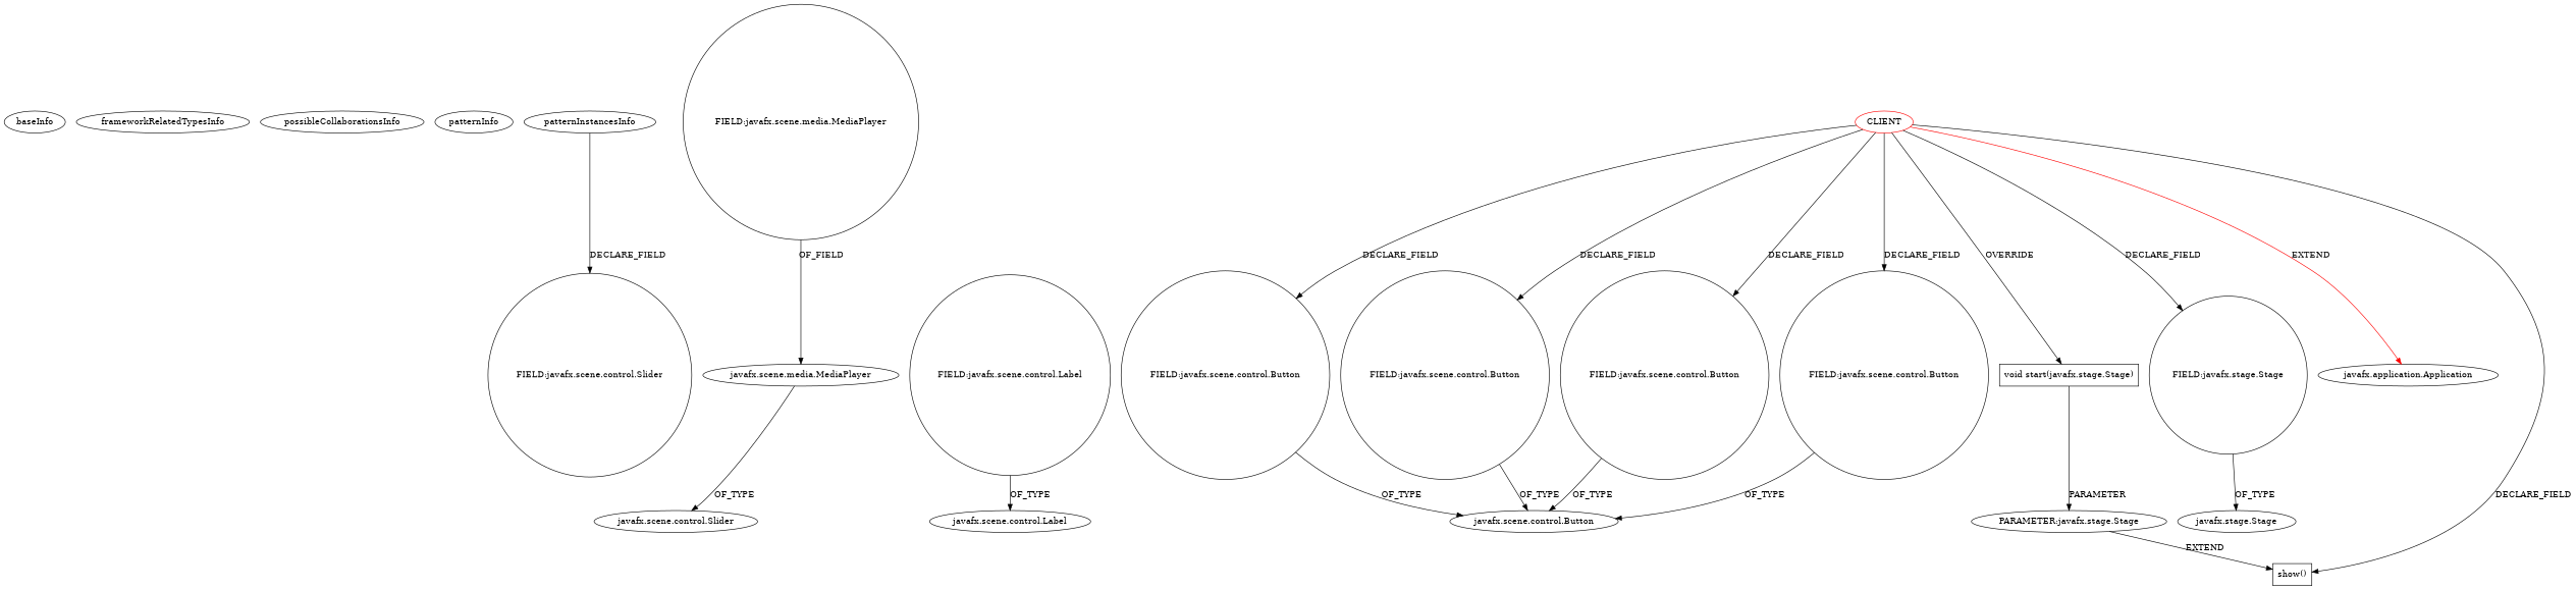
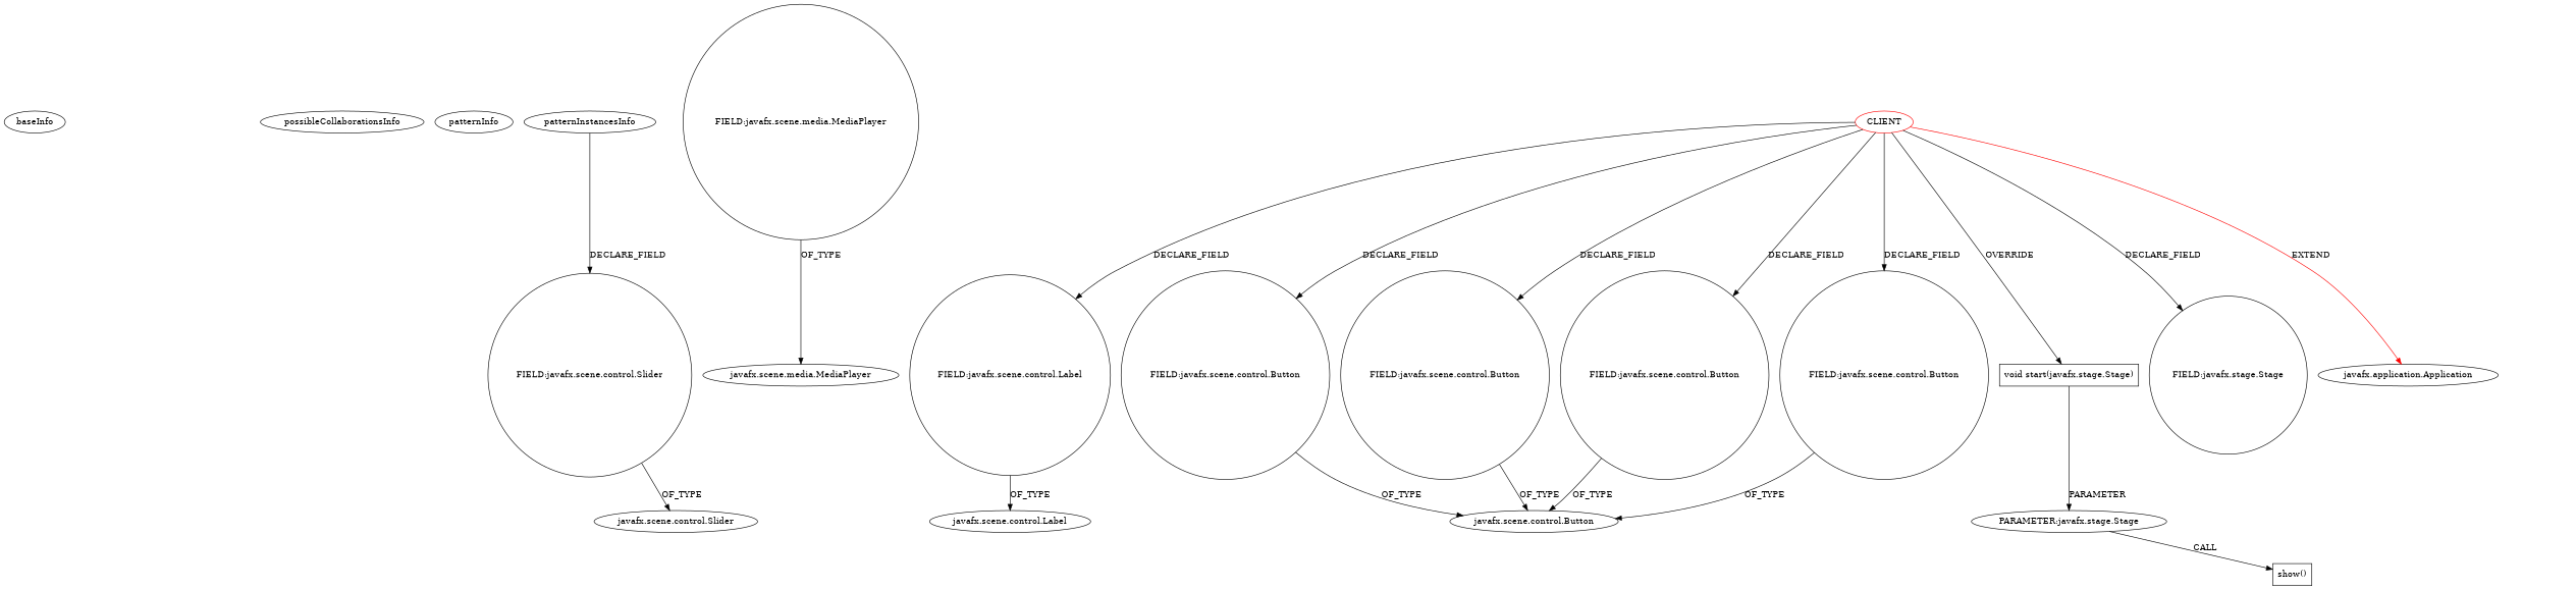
  digraph {
    node [isFrameworkType=false vertexType=FIELD_DECLARATION]
    baseInfo [category=pattern graphId=2790 isAnonymous=false possibleRelation=false isFrameworkType="" vertexType=""]
-   frameworkRelatedTypesInfo [0="javafx.application.Application" isFrameworkType="" vertexType=""]
    possibleCollaborationsInfo [isFrameworkType="" vertexType=""]
    patternInfo [frequency=2.0 patternRootClient=0 isFrameworkType="" vertexType=""]
    patternInstancesInfo [0="Tsaru-Java-MP3-Visualizations~/Tsaru-Java-MP3-Visualizations/Java-MP3-Visualizations-master/mp3 Visualization/src/VisualizationInterface.java~VisualizationInterface~1511" 1="didygo-gce-display~/didygo-gce-display/gce-display-master/src/proto1/DashBoard.java~DashBoard~2407" isFrameworkType="" vertexType=""]
    n6 [label="FIELD:javafx.scene.control.Slider" shape=circle]
    n7 [label="FIELD:javafx.scene.media.MediaPlayer" shape=circle]
    n8 [label="javafx.scene.media.MediaPlayer" vertexType=FRAMEWORK_CLASS_TYPE]
    n9 [color=red label=CLIENT vertexType=ROOT_CLIENT_CLASS_DECLARATION]
    n10 [label="FIELD:javafx.scene.control.Button" shape=circle]
    n11 [label="FIELD:javafx.scene.control.Button" shape=circle]
    n12 [label="FIELD:javafx.scene.control.Label" shape=circle]
    n13 [label="FIELD:javafx.scene.control.Button" shape=circle]
    n14 [label="FIELD:javafx.scene.control.Button" shape=circle]
    n15 [label="void start(javafx.stage.Stage)" shape=box vertexType=OVERRIDING_METHOD_DECLARATION]
    n16 [label="FIELD:javafx.stage.Stage" shape=circle]
    n17 [label="javafx.application.Application" vertexType=FRAMEWORK_CLASS_TYPE]
    n18 [label="javafx.scene.control.Button" vertexType=FRAMEWORK_CLASS_TYPE]
    n19 [label="javafx.scene.control.Label" vertexType=FRAMEWORK_CLASS_TYPE]
    n20 [label="PARAMETER:javafx.stage.Stage" vertexType=PARAMETER_DECLARATION]
-   n21 [label="javafx.stage.Stage" vertexType=FRAMEWORK_CLASS_TYPE]
    n22 [label="javafx.scene.control.Slider" vertexType=FRAMEWORK_CLASS_TYPE]
    n23 [label="show()" shape=box vertexType=INSIDE_CALL]
    patternInstancesInfo -> n6 [label=DECLARE_FIELD]
-   n8 -> n22 [label=OF_TYPE]
-   n7 -> n8 [label=OF_FIELD]
+   n6 -> n22 [label=OF_TYPE]
+   n7 -> n8 [label=OF_TYPE]
    n9 -> n10 [label=DECLARE_FIELD]
    n9 -> n11 [label=DECLARE_FIELD]
-   n9 -> n23 [label=DECLARE_FIELD]
+   n9 -> n12 [label=DECLARE_FIELD]
    n9 -> n13 [label=DECLARE_FIELD]
    n9 -> n14 [label=DECLARE_FIELD]
    n9 -> n15 [label=OVERRIDE]
    n9 -> n16 [label=DECLARE_FIELD]
    n9 -> n17 [color=red label=EXTEND]
    n10 -> n18 [label=OF_TYPE]
    n11 -> n18 [label=OF_TYPE]
    n12 -> n19 [label=OF_TYPE]
    n13 -> n18 [label=OF_TYPE]
    n14 -> n18 [label=OF_TYPE]
    n15 -> n20 [label=PARAMETER]
-   n16 -> n21 [label=OF_TYPE]
-   n20 -> n23 [label=EXTEND]
+   n20 -> n23 [label=CALL]
  }
